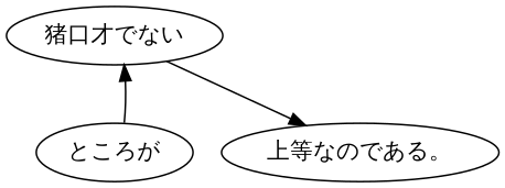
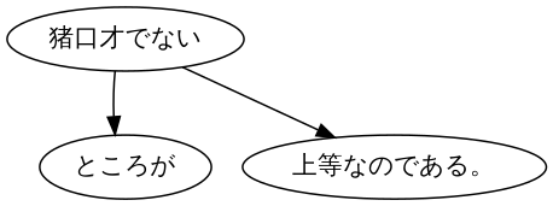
  digraph {
    fontname="PT Serif"
    node [fontname="PT Serif"]
    edge [fontname="PT Serif"]
    n1 [label="猪口才でない"]
    n2 [label="ところが"]
    n3 [label="上等なのである。"]
-   n2 -> n1
+   n1 -> n2
    n1 -> n3
  }
